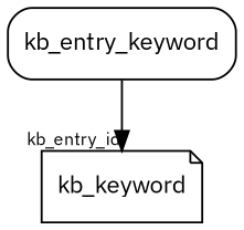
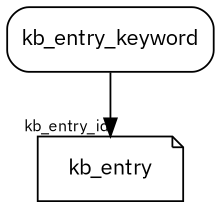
  digraph {
    fontname="IBM Plex Sans"
    node [fillcolor=white fontname="IBM Plex Sans" fontsize=12 style="rounded, filled,filled"]
    kb_entry_keyword [shape=box]
-   kb_entry [shape=note label=kb_keyword]
+   kb_entry [shape=note]
    kb_entry_keyword -> kb_entry [fontname="IBM Plex Sans" fontsize=9 headlabel=kb_entry_id arrowhead=normal]
  }
